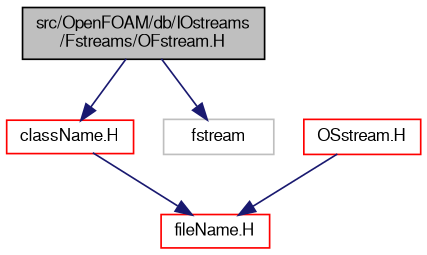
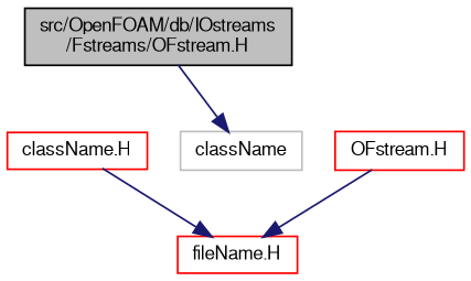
  digraph {
    node [color=red fontname=FreeSans fontsize=10 shape=record]
    edge [color=midnightblue fontname=FreeSans fontsize=10 labelfontname=FreeSans labelfontsize=10 style=solid]
    n1 [color=black fillcolor=grey75 fontcolor=black height=0.2 label="src/OpenFOAM/db/IOstreams\l/Fstreams/OFstream.H" style=filled width=0.4]
    n2 [height=0.2 label="className.H" width=0.4]
-   n3 [color=grey75 height=0.2 label=fstream width=0.4]
-   n4 [height=0.2 label="OSstream.H" width=0.4]
+   n3 [color=grey75 height=0.2 label=className width=0.4]
+   n4 [height=0.2 label="OFstream.H" width=0.4]
    n5 [height=0.2 label="fileName.H" width=0.4]
-   n1 -> n2
    n1 -> n3
    n2 -> n5
    n4 -> n5
  }
